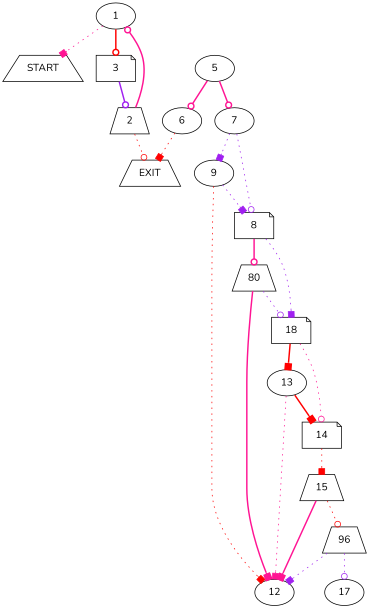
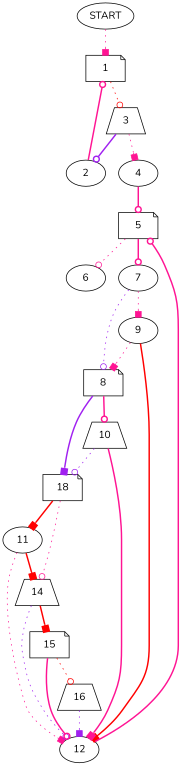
  digraph {
    fontname=Nunito
    node [fontname=Nunito shape=ellipse]
    edge [arrowhead=odot color=deeppink fontname=Nunito style=dotted]
-   n1 [label=START shape=trapezium]
-   1
-   3 [shape=note]
-   n4 [label=EXIT shape=trapezium]
-   2 [shape=trapezium]
-   5
+   n1 [label=START]
+   1 [shape=note]
+   3 [shape=trapezium]
+   2
+   4
+   5 [shape=note]
    6
    7
    8 [shape=note]
    9
-   10 [shape=trapezium label=80]
+   10 [shape=trapezium]
    n13 [label=18 shape=note]
    12
-   13
-   14 [shape=note]
-   15 [shape=trapezium]
-   16 [shape=trapezium label=96]
-   17
-   1 -> n1 [arrowhead=box]
-   1 -> 3 [color=red style=bold]
+   13 [label=11]
+   14 [shape=trapezium]
+   15 [shape=note]
+   16 [shape=trapezium]
+   n1 -> 1 [arrowhead=box]
+   1 -> 3 [color=red]
    3 -> 2 [color=purple style=bold]
+   3 -> 4 [arrowhead=box]
    2 -> 1 [style=bold]
-   2 -> n4 [color=red]
-   5 -> 6 [style=bold]
+   4 -> 5 [style=bold]
+   5 -> 6
    5 -> 7 [style=bold]
-   6 -> n4 [arrowhead=box color=red]
    7 -> 8 [color=purple]
-   7 -> 9 [arrowhead=box color=purple]
+   7 -> 9 [arrowhead=box]
    8 -> 10 [style=bold]
-   8 -> n13 [arrowhead=box color=purple]
-   9 -> 8 [arrowhead=box color=purple]
-   9 -> 12 [arrowhead=box color=red]
+   8 -> n13 [arrowhead=box color=purple style=bold]
+   9 -> 8 [arrowhead=box]
+   9 -> 12 [arrowhead=box color=red style=bold]
    10 -> n13 [color=purple]
    10 -> 12 [arrowhead=box style=bold]
    n13 -> 13 [arrowhead=box color=red style=bold]
    n13 -> 14
+   12 -> 5 [style=bold]
    13 -> 12 [arrowhead=box]
    13 -> 14 [arrowhead=box color=red style=bold]
-   14 -> 15 [arrowhead=box color=red]
-   15 -> 12 [arrowhead=box style=bold]
+   14 -> 12 [color=purple]
+   14 -> 15 [arrowhead=box color=red style=bold]
+   15 -> 12 [style=bold]
    15 -> 16 [color=red]
    16 -> 12 [arrowhead=box color=purple]
-   16 -> 17 [color=purple]
  }
